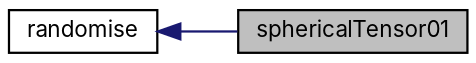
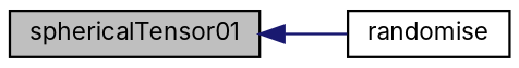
  digraph {
    rankdir=LR
    fontname=Inter
    node [color=black fontname=Inter fontsize=10 shape=record]
    n1 [fillcolor=grey75 fontcolor=black height=0.2 label=sphericalTensor01 style=filled width=0.4]
    n2 [height=0.2 label=randomise width=0.4]
-   n2 -> n1 [color=midnightblue dir=back fontname=Inter fontsize=10 labelfontname=FreeSans labelfontsize=10 style=solid]
+   n1 -> n2 [color=midnightblue dir=back fontname=Inter fontsize=10 labelfontname=FreeSans labelfontsize=10 style=solid]
  }
